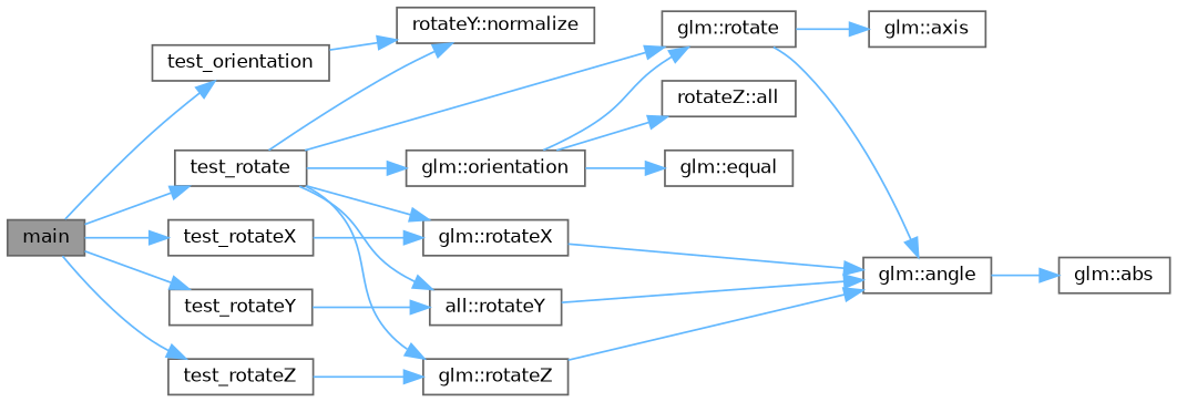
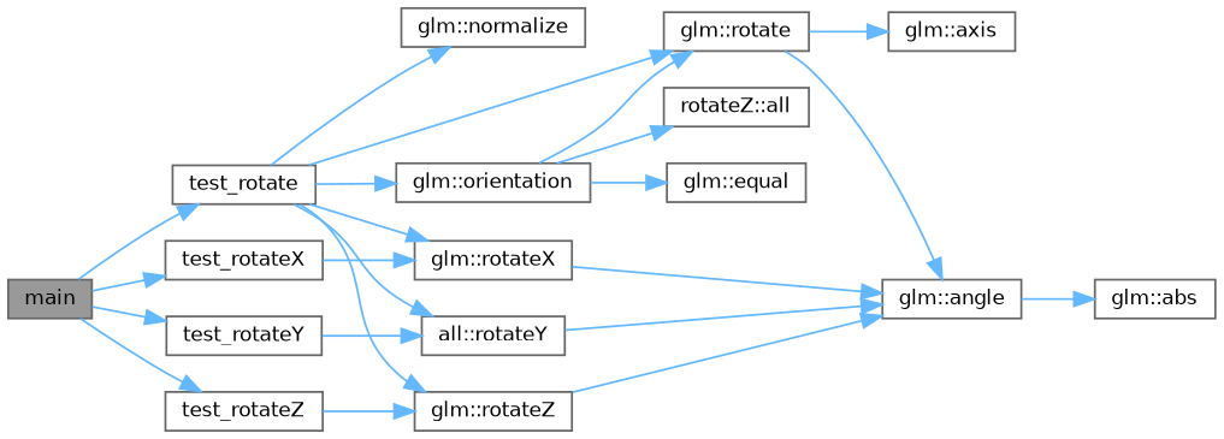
  digraph {
    rankdir=LR
    node [color=grey40 fillcolor=white fontname=Helvetica fontsize=10 shape=box style=filled]
    edge [color=steelblue1 fontname=Helvetica fontsize=10 labelfontname=Helvetica labelfontsize=10 style=solid]
    n1 [color=gray40 fillcolor=grey60 fontcolor=black height=0.2 label=main width=0.4]
-   n2 [height=0.2 label=test_orientation width=0.4]
    n3 [height=0.2 label=test_rotate width=0.4]
    n4 [height=0.2 label=test_rotateX width=0.4]
    n5 [height=0.2 label=test_rotateY width=0.4]
    n6 [height=0.2 label=test_rotateZ width=0.4]
-   n7 [height=0.2 label="rotateY::normalize" width=0.4]
+   n7 [height=0.2 label="glm::normalize" width=0.4]
    n8 [height=0.2 label="glm::orientation" width=0.4]
    n9 [height=0.2 label="glm::rotate" width=0.4]
    n10 [height=0.2 label="glm::rotateX" width=0.4]
    n11 [height=0.2 label="all::rotateY" width=0.4]
    n12 [height=0.2 label="glm::rotateZ" width=0.4]
    n13 [height=0.2 label="rotateZ::all" width=0.4]
    n14 [height=0.2 label="glm::equal" width=0.4]
    n15 [height=0.2 label="glm::angle" width=0.4]
    n16 [height=0.2 label="glm::axis" width=0.4]
    n17 [height=0.2 label="glm::abs" width=0.4]
-   n1 -> n2
    n1 -> n3
    n1 -> n4
    n1 -> n5
    n1 -> n6
-   n2 -> n7
    n3 -> n7
    n3 -> n8
    n3 -> n9
    n3 -> n10
    n3 -> n11
    n3 -> n12
    n4 -> n10
    n5 -> n11
    n6 -> n12
    n8 -> n9
    n8 -> n13
    n8 -> n14
    n9 -> n15
    n9 -> n16
    n10 -> n15
    n11 -> n15
    n12 -> n15
    n15 -> n17
  }
